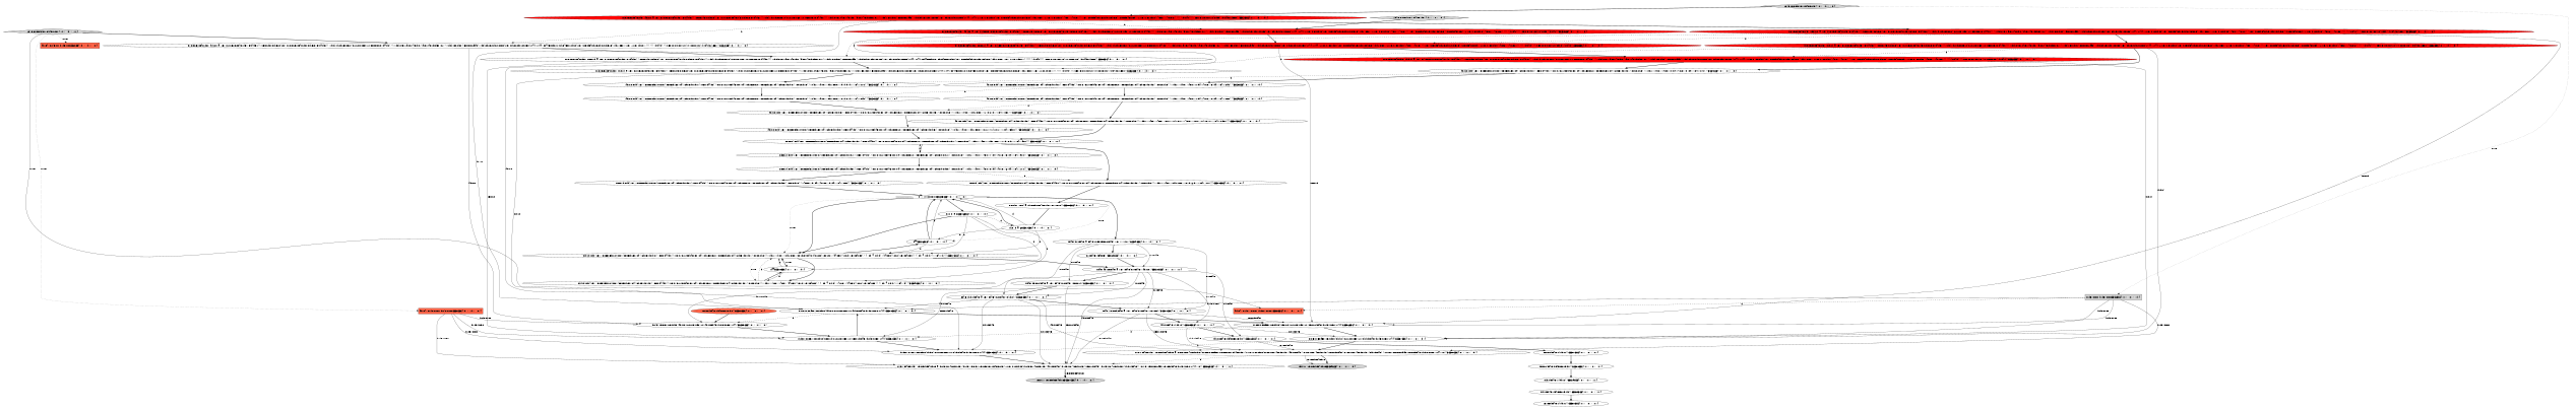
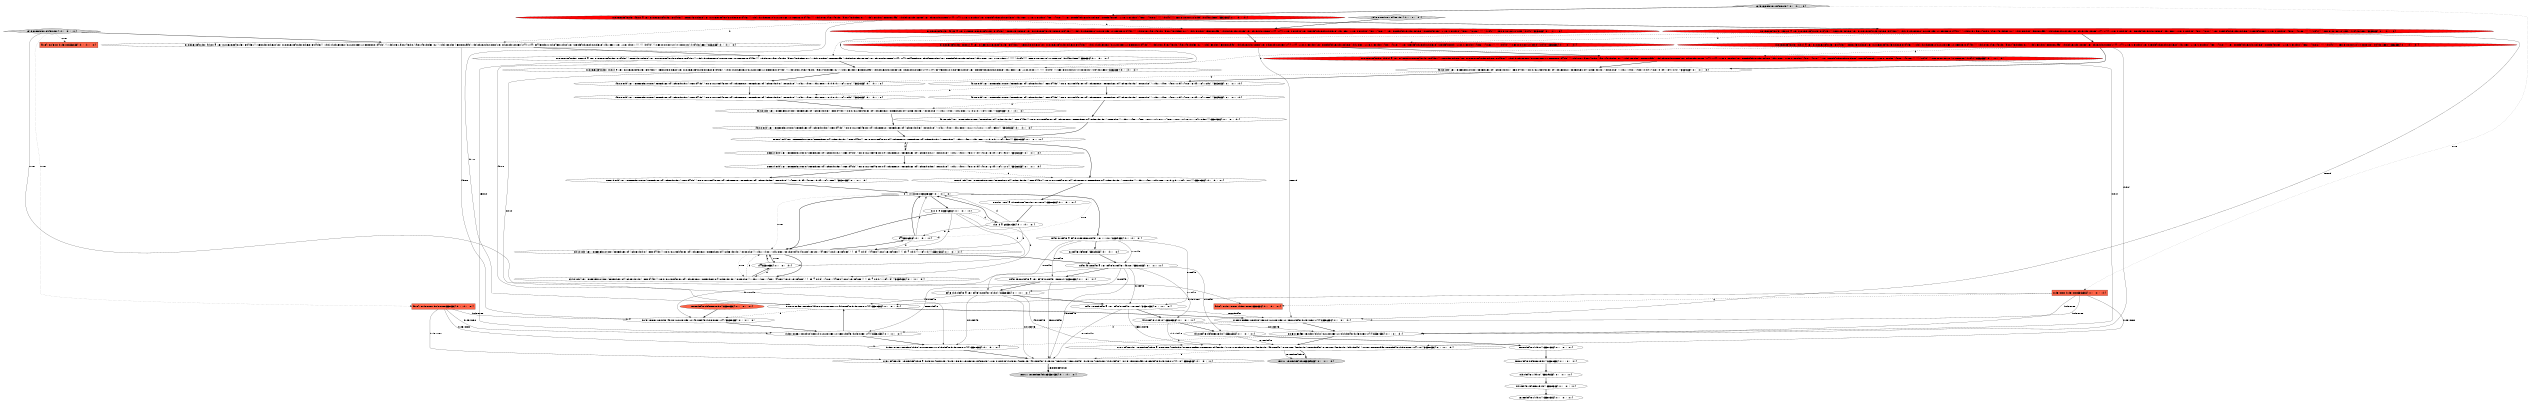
  digraph {
    fontname="DejaVu Sans Mono"
    node [fillcolor=white fontname="DejaVu Sans Mono" shape=ellipse style=filled]
    edge [fontname="DejaVu Sans Mono" style=bold]
    n1 [label="INDEX_MERGER.persist(first,DATA_INTERVAL,firstFile,indexSpec,null)@@@35@@@['1', '1', '0']"]
    n2 [label="indexMerger.persist(first,DATA_INTERVAL,firstFile,indexSpec,null)@@@33@@@['1', '1', '1']"]
    n3 [label="INDEX_MERGER.persist(second,DATA_INTERVAL,secondFile,indexSpec,null)@@@36@@@['1', '1', '0']"]
    n4 [label="indexMerger.persist(second,DATA_INTERVAL,secondFile,indexSpec,null)@@@34@@@['1', '1', '1']"]
    n5 [label="INDEX_MERGER.persist(third,DATA_INTERVAL,thirdFile,indexSpec,null)@@@37@@@['1', '1', '0']"]
    n6 [label="first.add(new MapBasedInputRow(DateTimes.of(\"2013-01-03\").getMillis(),DIMS,ImmutableMap.of(\"timestamp\",DateTimes.of(\"2013-01-03\").toString(),\"dim\",\"foo\",\"lat\",4.0f,\"long\",2.0f,\"val\",13L)))@@@9@@@['1', '1', '0']"]
    n7 [label="first.add(new MapBasedInputRow(DateTimes.of(\"2013-01-05\").getMillis(),DIMS,ImmutableMap.of(\"timestamp\",DateTimes.of(\"2013-01-05\").toString(),\"dim\",\"foo\",\"lat\",\"_mmx.unknown\",\"long\",\"_mmx.unknown\",\"val\",101L)))@@@10@@@['1', '1', '0']"]
    n8 [label="first.add(new MapBasedInputRow(DateTimes.of(\"2013-01-03\").getMillis(),DIMS,ImmutableMap.of(\"timestamp\",DateTimes.of(\"2013-01-03\").toString(),\"dim\",\"foo\",\"dim.geo\",\"4.0,2.0\",\"val\",13L)))@@@9@@@['0', '0', '1']"]
    n9 [label="second.add(new MapBasedInputRow(DateTimes.of(\"2013-01-04\").getMillis(),DIMS,ImmutableMap.of(\"timestamp\",DateTimes.of(\"2013-01-04\").toString(),\"dim\",\"foo\",\"dim.geo\",\"7.0,3.0\",\"val\",91L)))@@@11@@@['1', '1', '1']"]
    n10 [label="first.add(new MapBasedInputRow(DateTimes.of(\"2013-01-05\").getMillis(),DIMS,ImmutableMap.of(\"timestamp\",DateTimes.of(\"2013-01-05\").toString(),\"dim\",\"foo\",\"dim.geo\",\"_mmx.unknown\",\"val\",501L)))@@@10@@@['0', '0', '1']"]
    n11 [label="secondFile.mkdirs()@@@27@@@['1', '1', '1']"]
    n12 [label="secondFile.deleteOnExit()@@@28@@@['1', '1', '1']"]
    n13 [label="thirdFile.mkdirs()@@@29@@@['1', '1', '1']"]
    n14 [label="thirdFile.deleteOnExit()@@@30@@@['1', '1', '1']"]
    n15 [label="mergedFile.mkdirs()@@@31@@@['1', '1', '1']"]
    n16 [label="second.add(new MapBasedInputRow(DateTimes.of(\"2013-01-04\").getMillis(),DIMS,ImmutableMap.of(\"timestamp\",DateTimes.of(\"2013-01-04\").toString(),\"dim\",\"foo\",\"lat\",7.0f,\"long\",3.0f,\"val\",91L)))@@@12@@@['1', '1', '0']"]
    n17 [label="second.add(new MapBasedInputRow(DateTimes.of(\"2013-01-05\").getMillis(),DIMS,ImmutableMap.of(\"timestamp\",DateTimes.of(\"2013-01-05\").toString(),\"dim\",\"foo\",\"lat\",8.0f,\"long\",6.0f,\"val\",47L)))@@@13@@@['1', '1', '0']"]
    n18 [label="second.add(new MapBasedInputRow(DateTimes.of(\"2013-01-05\").getMillis(),DIMS,ImmutableMap.of(\"timestamp\",DateTimes.of(\"2013-01-05\").toString(),\"lat2\",0.0f,\"long2\",0.0f,\"val\",13L)))@@@14@@@['1', '1', '0']"]
    n19 [label="second.add(new MapBasedInputRow(DateTimes.of(\"2013-01-05\").getMillis(),DIMS,ImmutableMap.of(\"timestamp\",DateTimes.of(\"2013-01-05\").toString(),\"dim\",\"foo\",\"dim.geo\",\"8.0,6.0\",\"val\",47L)))@@@12@@@['0', '0', '1']"]
    n20 [label="QueryableIndex mergedRealtime = INDEX_IO.loadIndex(INDEX_MERGER.mergeQueryableIndex(Arrays.asList(INDEX_IO.loadIndex(firstFile),INDEX_IO.loadIndex(secondFile),INDEX_IO.loadIndex(thirdFile)),true,METRIC_AGGS,mergedFile,indexSpec,null,-1))@@@38@@@['1', '1', '0']"]
    n21 [label="indexMerger.persist(third,DATA_INTERVAL,thirdFile,indexSpec,null)@@@35@@@['0', '0', '1']"]
    n22 [label="QueryableIndex mergedRealtime = indexIO.loadIndex(indexMerger.mergeQueryableIndex(Arrays.asList(indexIO.loadIndex(firstFile),indexIO.loadIndex(secondFile),indexIO.loadIndex(thirdFile)),true,METRIC_AGGS,mergedFile,indexSpec,null,-1))@@@36@@@['0', '0', '1']"]
    n23 [fillcolor=lightgray label="return mergedRealtime@@@39@@@['1', '1', '0']"]
    n24 [label="firstFile.mkdirs()@@@25@@@['1', '1', '1']"]
    n25 [label="firstFile.deleteOnExit()@@@26@@@['1', '1', '1']"]
    n26 [label="tmpFile.delete()@@@20@@@['0', '0', '1']"]
    n27 [label="File firstFile = new File(tmpFile,\"first\")@@@21@@@['1', '1', '1']"]
    n28 [label="File mergedFile = new File(tmpFile,\"merged\")@@@24@@@['1', '1', '1']"]
    n29 [label="File thirdFile = new File(tmpFile,\"third\")@@@23@@@['1', '1', '1']"]
    n30 [label="File secondFile = new File(tmpFile,\"second\")@@@22@@@['1', '1', '1']"]
    n31 [label="i < NUM_POINTS@@@15@@@['1', '1', '1']" shape=diamond]
    n32 [label="Random rand = ThreadLocalRandom.current()@@@13@@@['0', '0', '1']"]
    n33 [fillcolor=lightgray label="makeMergedQueryableIndex['1', '0', '0']" shape=diamond]
    n34 [fillcolor=red label="IncrementalIndex first = new IncrementalIndex.Builder().setIndexSchema(new IncrementalIndexSchema.Builder().withMinTimestamp(DATA_INTERVAL.getStartMillis()).withQueryGranularity(Granularities.DAY).withMetrics(METRIC_AGGS).withDimensionsSpec(new DimensionsSpec(null,null,Arrays.asList(new SpatialDimensionSchema(\"dim.geo\",Arrays.asList(\"lat\",\"long\")),new SpatialDimensionSchema(\"spatialIsRad\",Arrays.asList(\"lat2\",\"long2\"))))).build()).setMaxRowCount(1000).buildOnheap()@@@4@@@['1', '0', '0']"]
-   n35 [fillcolor=lightgray label="IndexSpec indexSpec@@@2@@@['1', '1', '0']" shape=box]
+   n35 [fillcolor=tomato label="IndexSpec indexSpec@@@2@@@['1', '1', '0']" shape=box]
    n36 [label="IncrementalIndex first = new IncrementalIndex.Builder().setIndexSchema(new IncrementalIndexSchema.Builder().withMinTimestamp(DATA_INTERVAL.getStartMillis()).withQueryGranularity(Granularities.DAY).withMetrics(METRIC_AGGS).withDimensionsSpec(new DimensionsSpec(null,null,Collections.singletonList(new SpatialDimensionSchema(\"dim.geo\",new ArrayList<>())))).build()).setMaxRowCount(NUM_POINTS).buildOnheap()@@@4@@@['0', '0', '1']"]
    n37 [fillcolor=red label="IncrementalIndex second = new IncrementalIndex.Builder().setIndexSchema(new IncrementalIndexSchema.Builder().withMinTimestamp(DATA_INTERVAL.getStartMillis()).withQueryGranularity(Granularities.DAY).withMetrics(METRIC_AGGS).withDimensionsSpec(new DimensionsSpec(null,null,Arrays.asList(new SpatialDimensionSchema(\"dim.geo\",Arrays.asList(\"lat\",\"long\")),new SpatialDimensionSchema(\"spatialIsRad\",Arrays.asList(\"lat2\",\"long2\"))))).build()).setMaxRowCount(1000).buildOnheap()@@@5@@@['1', '0', '0']"]
    n38 [fillcolor=red label="IncrementalIndex first = new OnheapIncrementalIndex.Builder().setIndexSchema(new IncrementalIndexSchema.Builder().withMinTimestamp(DATA_INTERVAL.getStartMillis()).withQueryGranularity(Granularities.DAY).withMetrics(METRIC_AGGS).withDimensionsSpec(new DimensionsSpec(null,null,Arrays.asList(new SpatialDimensionSchema(\"dim.geo\",Arrays.asList(\"lat\",\"long\")),new SpatialDimensionSchema(\"spatialIsRad\",Arrays.asList(\"lat2\",\"long2\"))))).build()).setMaxRowCount(1000).build()@@@4@@@['0', '1', '0']"]
    n39 [fillcolor=tomato label="final IndexMerger indexMerger@@@2@@@['0', '0', '1']" shape=box]
    n40 [fillcolor=red label="IncrementalIndex third = new OnheapIncrementalIndex.Builder().setIndexSchema(new IncrementalIndexSchema.Builder().withMinTimestamp(DATA_INTERVAL.getStartMillis()).withQueryGranularity(Granularities.DAY).withMetrics(METRIC_AGGS).withDimensionsSpec(new DimensionsSpec(null,null,Arrays.asList(new SpatialDimensionSchema(\"dim.geo\",Arrays.asList(\"lat\",\"long\")),new SpatialDimensionSchema(\"spatialIsRad\",Arrays.asList(\"lat2\",\"long2\"))))).build()).setMaxRowCount(NUM_POINTS).build()@@@6@@@['0', '1', '0']"]
    n41 [label="first.add(new MapBasedInputRow(DateTimes.of(\"2013-01-01\").getMillis(),DIMS,ImmutableMap.of(\"timestamp\",DateTimes.of(\"2013-01-01\").toString(),\"dim\",\"foo\",\"lat\",0.0f,\"long\",0.0f,\"val\",17L)))@@@7@@@['1', '1', '0']"]
    n42 [label="first.add(new MapBasedInputRow(DateTimes.of(\"2013-01-01\").getMillis(),DIMS,ImmutableMap.of(\"timestamp\",DateTimes.of(\"2013-01-01\").toString(),\"dim\",\"foo\",\"dim.geo\",\"0.0,0.0\",\"val\",17L)))@@@7@@@['0', '0', '1']"]
    n43 [label="first.add(new MapBasedInputRow(DateTimes.of(\"2013-01-02\").getMillis(),DIMS,ImmutableMap.of(\"timestamp\",DateTimes.of(\"2013-01-02\").toString(),\"dim\",\"foo\",\"lat\",1.0f,\"long\",3.0f,\"val\",29L)))@@@8@@@['1', '1', '0']"]
    n44 [fillcolor=tomato label="mergedFile.deleteOnExit()@@@32@@@['1', '1', '1']"]
    n45 [label="IncrementalIndex third = new IncrementalIndex.Builder().setIndexSchema(new IncrementalIndexSchema.Builder().withMinTimestamp(DATA_INTERVAL.getStartMillis()).withQueryGranularity(Granularities.DAY).withMetrics(METRIC_AGGS).withDimensionsSpec(new DimensionsSpec(null,null,Collections.singletonList(new SpatialDimensionSchema(\"dim.geo\",new ArrayList<>())))).build()).setMaxRowCount(NUM_POINTS).buildOnheap()@@@6@@@['0', '0', '1']"]
    n46 [label="first.add(new MapBasedInputRow(DateTimes.of(\"2013-01-02\").getMillis(),DIMS,ImmutableMap.of(\"timestamp\",DateTimes.of(\"2013-01-02\").toString(),\"dim\",\"foo\",\"dim.geo\",\"1.0,3.0\",\"val\",29L)))@@@8@@@['0', '0', '1']"]
    n47 [label="IncrementalIndex second = new IncrementalIndex.Builder().setIndexSchema(new IncrementalIndexSchema.Builder().withMinTimestamp(DATA_INTERVAL.getStartMillis()).withQueryGranularity(Granularities.DAY).withMetrics(METRIC_AGGS).withDimensionsSpec(new DimensionsSpec(null,null,Collections.singletonList(new SpatialDimensionSchema(\"dim.geo\",new ArrayList<>())))).build()).setMaxRowCount(NUM_POINTS).buildOnheap()@@@5@@@['0', '0', '1']"]
    n48 [label="i++@@@16@@@['0', '0', '1']"]
    n49 [label="third.add(new MapBasedInputRow(DateTimes.of(\"2013-01-01\").getMillis(),DIMS,ImmutableMap.of(\"timestamp\",DateTimes.of(\"2013-01-01\").toString(),\"dim\",\"boo\",\"dim.geo\",StringUtils.format(\"%s,%s\",(float)(rand.nextFloat() * 10 + 10.0),(float)(rand.nextFloat() * 10 + 10.0)),\"val\",i)))@@@17@@@['1', '1', '1']"]
    n50 [label="third.add(new MapBasedInputRow(DateTimes.of(\"2013-01-01\").getMillis(),DIMS,ImmutableMap.of(\"timestamp\",DateTimes.of(\"2013-01-01\").toString(),\"dim\",\"boo\",\"lat\",(float)(rand.nextFloat() * 10 + 10.0),\"long\",(float)(rand.nextFloat() * 10 + 10.0),\"val\",i)))@@@19@@@['1', '1', '0']"]
    n51 [label="i++@@@18@@@['1', '1', '0']"]
    n52 [label="int i = 8@@@16@@@['1', '1', '0']"]
    n53 [label="File tmpFile = File.createTempFile(\"yay\",\"who\")@@@19@@@['0', '0', '1']"]
    n54 [fillcolor=lightgray label="makeMergedQueryableIndex['0', '0', '1']" shape=diamond]
    n55 [fillcolor=tomato label="final IndexIO indexIO@@@2@@@['0', '0', '1']" shape=box]
    n56 [fillcolor=tomato label="final IndexSpec indexSpec@@@2@@@['0', '0', '1']" shape=box]
    n57 [fillcolor=lightgray label="return mergedRealtime@@@37@@@['0', '0', '1']"]
    n58 [fillcolor=red label="IncrementalIndex second = new OnheapIncrementalIndex.Builder().setIndexSchema(new IncrementalIndexSchema.Builder().withMinTimestamp(DATA_INTERVAL.getStartMillis()).withQueryGranularity(Granularities.DAY).withMetrics(METRIC_AGGS).withDimensionsSpec(new DimensionsSpec(null,null,Arrays.asList(new SpatialDimensionSchema(\"dim.geo\",Arrays.asList(\"lat\",\"long\")),new SpatialDimensionSchema(\"spatialIsRad\",Arrays.asList(\"lat2\",\"long2\"))))).build()).setMaxRowCount(1000).build()@@@5@@@['0', '1', '0']"]
    n59 [fillcolor=red label="IncrementalIndex third = new IncrementalIndex.Builder().setIndexSchema(new IncrementalIndexSchema.Builder().withMinTimestamp(DATA_INTERVAL.getStartMillis()).withQueryGranularity(Granularities.DAY).withMetrics(METRIC_AGGS).withDimensionsSpec(new DimensionsSpec(null,null,Arrays.asList(new SpatialDimensionSchema(\"dim.geo\",Arrays.asList(\"lat\",\"long\")),new SpatialDimensionSchema(\"spatialIsRad\",Arrays.asList(\"lat2\",\"long2\"))))).build()).setMaxRowCount(NUM_POINTS).buildOnheap()@@@6@@@['1', '0', '0']"]
    n60 [label="int i = 6@@@14@@@['0', '0', '1']"]
    n61 [fillcolor=lightgray label="makeMergedQueryableIndex['0', '1', '0']" shape=diamond]
    n1 -> n2 [label=0 style=dashed]
    n1 -> n3
    n2 -> n4
    n3 -> n4 [label=0 style=dashed]
    n3 -> n5
    n4 -> n1
    n4 -> n21
    n5 -> n20
    n5 -> n21 [label=0 style=dashed]
    n6 -> n7
    n6 -> n8 [label=0 style=dashed]
    n7 -> n9
    n8 -> n10
    n9 -> n16
    n9 -> n19
    n10 -> n9
    n11 -> n12
    n12 -> n13
+   n13 -> n14
    n14 -> n15
    n16 -> n9 [label=0 style=dashed]
    n16 -> n17
    n17 -> n18
    n17 -> n19 [label=0 style=dashed]
    n18 -> n31
    n19 -> n32
    n20 -> n22 [label=0 style=dashed]
    n20 -> n23 [label=mergedRealtime style=solid]
    n20 -> n23
    n21 -> n22
    n22 -> n57
    n22 -> n57 [label=mergedRealtime style=solid]
    n24 -> n5 [label=thirdFile style=solid]
    n24 -> n20 [label=thirdFile style=solid]
    n24 -> n25
    n25 -> n11
    n25 -> n20 [label=mergedFile style=solid]
    n26 -> n27
    n27 -> n2 [label=firstFile style=solid]
    n27 -> n22 [label=firstFile style=solid]
    n27 -> n24 [label=tmpFile style=solid]
    n27 -> n25 [label=tmpFile style=solid]
    n27 -> n28 [label=tmpFile style=solid]
    n27 -> n29 [label=tmpFile style=solid]
    n27 -> n30
    n28 -> n3 [label=secondFile style=solid]
    n28 -> n20 [label=secondFile style=solid]
    n28 -> n22 [label=mergedFile style=solid]
    n28 -> n24
    n29 -> n1 [label=firstFile style=solid]
    n29 -> n20 [label=firstFile style=solid]
    n29 -> n21 [label=thirdFile style=solid]
    n29 -> n22 [label=thirdFile style=solid]
    n29 -> n28
    n30 -> n4 [label=secondFile style=solid]
    n30 -> n22 [label=secondFile style=solid]
    n30 -> n29
    n31 -> n48 [label=true style=dotted]
    n31 -> n49 [label=true style=dotted]
    n31 -> n49
    n31 -> n52
    n31 -> n53
    n32 -> n60
    n33 -> n34
    n33 -> n35 [label=true style=dotted]
    n34 -> n1 [label=first style=solid]
    n34 -> n36 [label=0 style=dashed]
    n34 -> n37
    n34 -> n38 [label=0 style=dashed]
    n35 -> n1 [label=indexSpec style=solid]
    n35 -> n3 [label=indexSpec style=solid]
    n35 -> n5 [label=indexSpec style=solid]
    n35 -> n20 [label=indexSpec style=solid]
    n35 -> n39 [label=0 style=dashed]
    n36 -> n2 [label=first style=solid]
    n36 -> n47
    n37 -> n3 [label=second style=solid]
    n37 -> n47 [label=0 style=dashed]
    n37 -> n58 [label=0 style=dashed]
    n37 -> n59
    n38 -> n1 [label=first style=solid]
    n38 -> n58
    n40 -> n5 [label=third style=solid]
    n40 -> n41
    n41 -> n42 [label=0 style=dashed]
    n41 -> n43
    n42 -> n46
    n43 -> n6
    n43 -> n46 [label=0 style=dashed]
    n44 -> n2
    n45 -> n21 [label=third style=solid]
    n45 -> n42
    n46 -> n8
    n47 -> n4 [label=second style=solid]
    n47 -> n45
    n48 -> n31
    n48 -> n31 [label=i style=solid]
    n48 -> n49 [label=i style=solid]
    n49 -> n27
    n49 -> n48
    n49 -> n50
    n49 -> n50 [label=true style=dotted]
    n49 -> n51 [label=true style=dotted]
    n50 -> n49 [label=0 style=dashed]
    n50 -> n51
    n51 -> n49 [label=i style=solid]
    n51 -> n49
    n51 -> n50 [label=i style=solid]
    n52 -> n49
    n52 -> n49 [label=i style=solid]
    n52 -> n50 [label=i style=solid]
    n52 -> n51 [label=i style=solid]
    n52 -> n60 [label=0 style=dashed]
    n53 -> n26
    n53 -> n27 [label=tmpFile style=solid]
    n53 -> n28 [label=tmpFile style=solid]
    n53 -> n29 [label=tmpFile style=solid]
    n53 -> n30 [label=tmpFile style=solid]
    n54 -> n36
    n54 -> n39 [label=true style=solid]
    n54 -> n55 [label=true style=dotted]
    n54 -> n56 [label=true style=dotted]
    n56 -> n2 [label=indexSpec style=solid]
    n56 -> n4 [label=indexSpec style=solid]
    n56 -> n21 [label=indexSpec style=solid]
    n56 -> n22 [label=indexSpec style=solid]
    n58 -> n3 [label=second style=solid]
    n58 -> n40
    n59 -> n5 [label=third style=solid]
    n59 -> n40 [label=0 style=dashed]
    n59 -> n41
    n59 -> n45 [label=0 style=dashed]
    n60 -> n31
    n60 -> n31 [label=i style=solid]
    n60 -> n48 [label=i style=solid]
    n60 -> n49 [label=i style=solid]
    n61 -> n38
  }
